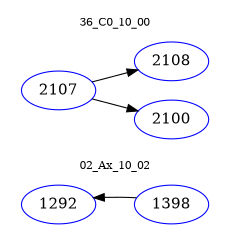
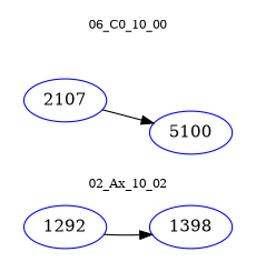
  digraph {
    rankdir=LR
    node [color=blue]
    edge [color=black]
    n1 [label=1292]
    n2 [label=1398]
    n3 [label=2107]
-   n4 [label=2100]
-   n5 [label=2108]
+   n4 [label=5100]
    subgraph cluster_1 {
      color=white
      fontsize=10
      label="02_Ax_10_02"
      n1
      n2
    }
    subgraph cluster_2 {
      color=white
      fontsize=10
-     label="36_C0_10_00"
+     label="06_C0_10_00"
      n3
      n4
-     n5
    }
-   n2 -> n1
+   n1 -> n2
    n3 -> n4
-   n3 -> n5
  }
